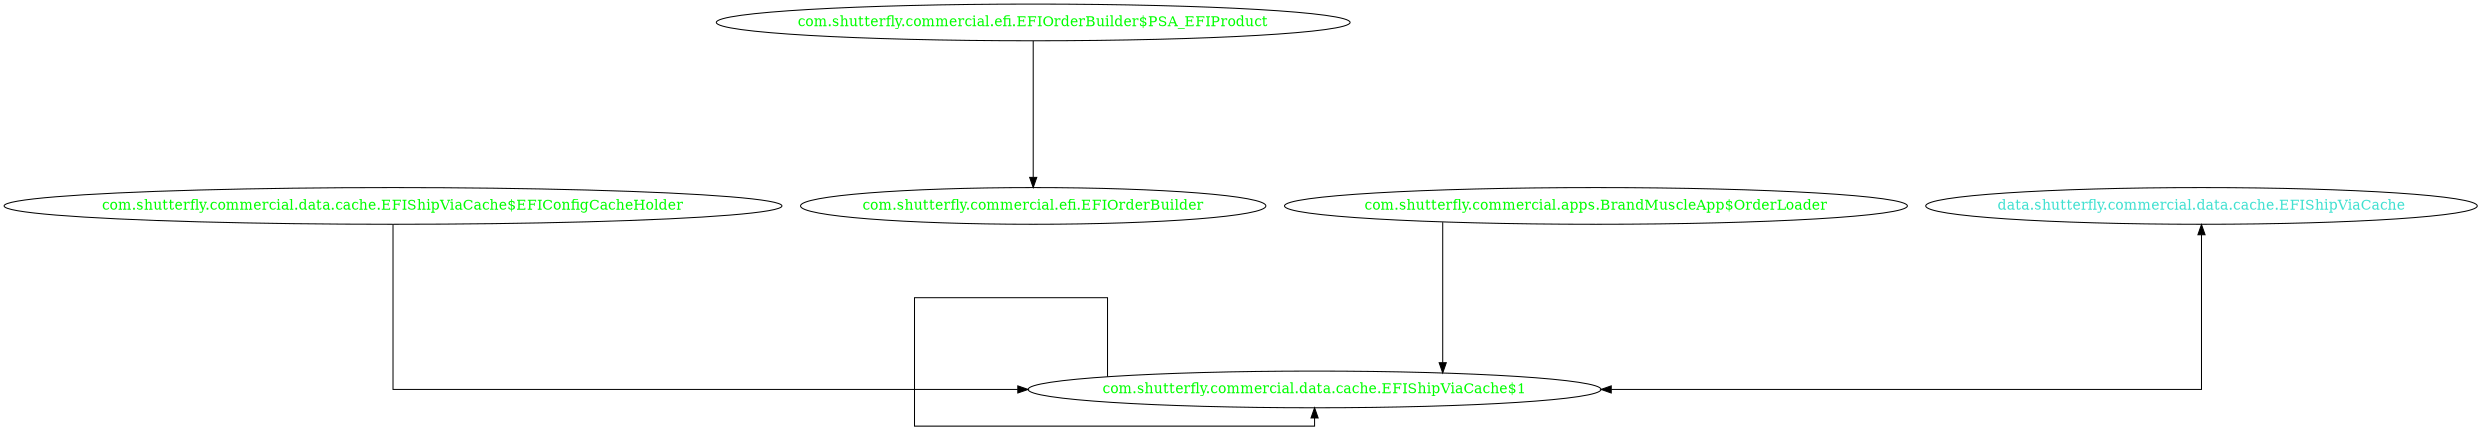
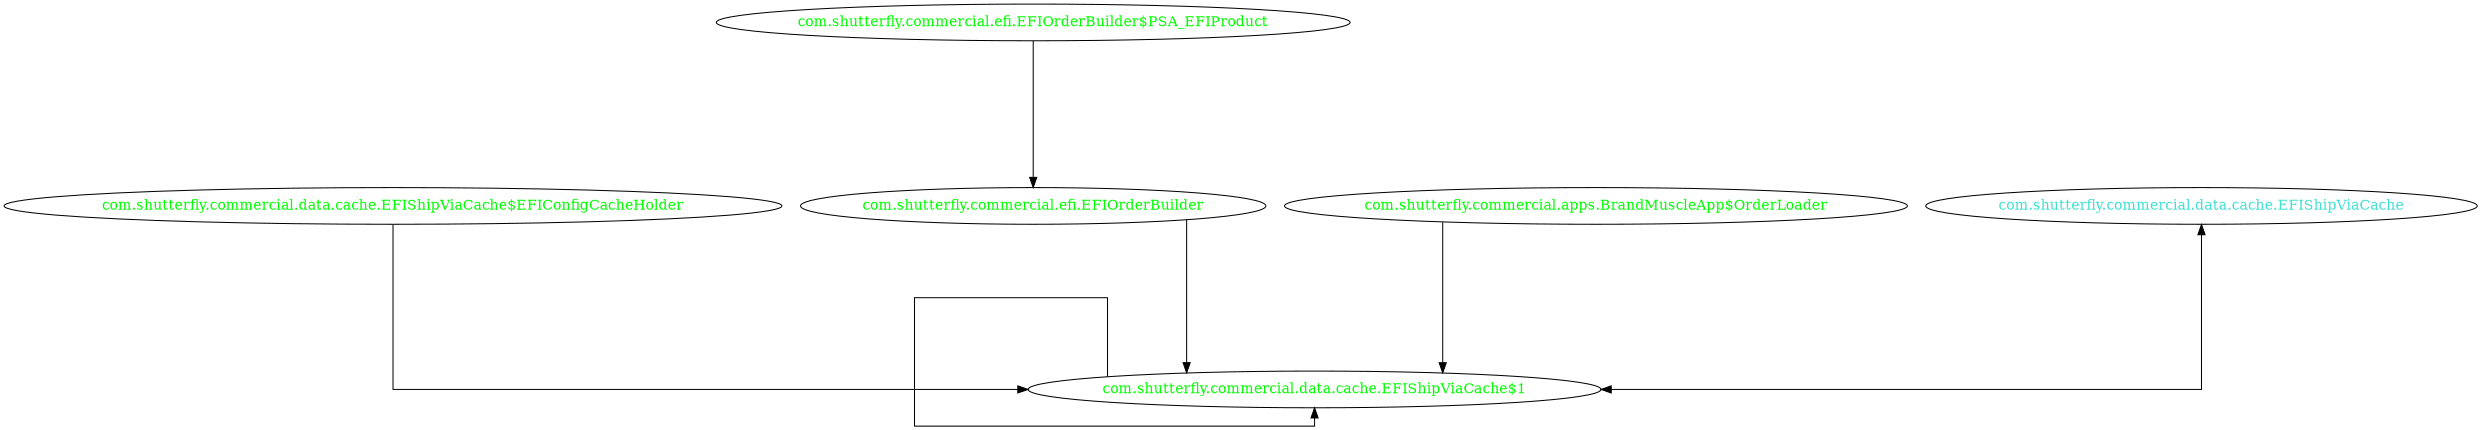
  digraph {
    concentrate=true
    rankdir=TB
    ranksep=2.0
    splines=ortho
    node [fontcolor=green]
    "com.shutterfly.commercial.data.cache.EFIShipViaCache$1"
    "com.shutterfly.commercial.data.cache.EFIShipViaCache$EFIConfigCacheHolder"
    "com.shutterfly.commercial.efi.EFIOrderBuilder"
    "com.shutterfly.commercial.apps.BrandMuscleApp$OrderLoader"
    "com.shutterfly.commercial.efi.EFIOrderBuilder$PSA_EFIProduct"
-   "com.shutterfly.commercial.data.cache.EFIShipViaCache" [fontcolor=turquoise label="data.shutterfly.commercial.data.cache.EFIShipViaCache"]
+   "com.shutterfly.commercial.data.cache.EFIShipViaCache" [fontcolor=turquoise]
    "com.shutterfly.commercial.data.cache.EFIShipViaCache$1" -> "com.shutterfly.commercial.data.cache.EFIShipViaCache$1"
    "com.shutterfly.commercial.data.cache.EFIShipViaCache$EFIConfigCacheHolder" -> "com.shutterfly.commercial.data.cache.EFIShipViaCache$1"
+   "com.shutterfly.commercial.efi.EFIOrderBuilder" -> "com.shutterfly.commercial.data.cache.EFIShipViaCache$1"
    "com.shutterfly.commercial.apps.BrandMuscleApp$OrderLoader" -> "com.shutterfly.commercial.data.cache.EFIShipViaCache$1"
    "com.shutterfly.commercial.efi.EFIOrderBuilder$PSA_EFIProduct" -> "com.shutterfly.commercial.efi.EFIOrderBuilder"
    "com.shutterfly.commercial.data.cache.EFIShipViaCache" -> "com.shutterfly.commercial.data.cache.EFIShipViaCache$1" [dir=both]
  }
